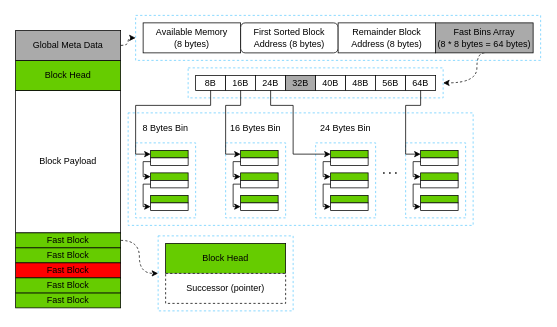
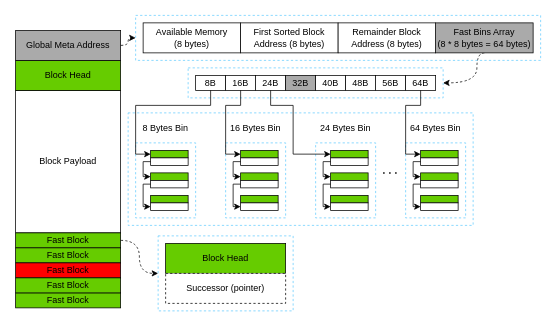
  <mxCell id="0" />
  <mxCell id="1" parent="0" />
  <mxCell id="2" value="Block Payload" style="rounded=0;whiteSpace=wrap;html=1;" parent="1" vertex="1"><mxGeometry y="120" width="140" height="190" as="geometry" x="20" /></mxCell>
  <mxCell id="3" value="Block Head" style="rounded=0;whiteSpace=wrap;html=1;fillColor=#66cc00;" parent="1" vertex="1"><mxGeometry y="80" width="140" height="40" as="geometry" x="20" /></mxCell>
  <mxCell id="4" style="edgeStyle=orthogonalEdgeStyle;orthogonalLoop=1;jettySize=auto;html=1;dashed=1;exitX=1;exitY=0.5;exitDx=0;exitDy=0;entryX=0;entryY=0.5;entryDx=0;entryDy=0;curved=1;" parent="1" source="5" target="13" edge="1"><mxGeometry relative="1" as="geometry" /></mxCell>
  <mxCell id="5" value="Fast Block" style="rounded=0;whiteSpace=wrap;html=1;fillColor=#66cc00;" parent="1" vertex="1"><mxGeometry y="310" width="140" height="20" as="geometry" x="20" /></mxCell>
  <mxCell id="6" value="Fast Block" style="rounded=0;whiteSpace=wrap;html=1;fillColor=#66cc00;" parent="1" vertex="1"><mxGeometry y="330" width="140" height="20" as="geometry" x="20" /></mxCell>
  <mxCell id="7" value="Fast Block" style="rounded=0;whiteSpace=wrap;html=1;fillColor=#ff0000;" parent="1" vertex="1"><mxGeometry y="350" width="140" height="20" as="geometry" x="20" /></mxCell>
  <mxCell id="8" value="Fast Block" style="rounded=0;whiteSpace=wrap;html=1;fillColor=#66cc00;" parent="1" vertex="1"><mxGeometry y="390" width="140" height="20" as="geometry" x="20" /></mxCell>
  <mxCell id="9" value="Fast Block" style="rounded=0;whiteSpace=wrap;html=1;fillColor=#66cc00;" parent="1" vertex="1"><mxGeometry y="370" width="140" height="20" as="geometry" x="20" /></mxCell>
  <mxCell id="10" style="edgeStyle=orthogonalEdgeStyle;orthogonalLoop=1;jettySize=auto;html=1;entryX=0;entryY=0.5;entryDx=0;entryDy=0;dashed=1;curved=1;" parent="1" source="11" target="107" edge="1"><mxGeometry relative="1" as="geometry"><Array as="points"><mxPoint x="170" y="60" /><mxPoint x="170" y="50" /></Array></mxGeometry></mxCell>
- <mxCell id="11" value="Global Meta Data" style="rounded=0;whiteSpace=wrap;html=1;fillColor=#aaaaaa;" parent="1" vertex="1"><mxGeometry y="40" width="140" height="40" as="geometry" x="20" /></mxCell>
+ <mxCell id="11" value="Global Meta Address" style="rounded=0;whiteSpace=wrap;html=1;fillColor=#aaaaaa;" parent="1" vertex="1"><mxGeometry y="40" width="140" height="40" as="geometry" x="20" /></mxCell>
  <mxCell id="12" value="" style="group" parent="1" vertex="1" connectable="0"><mxGeometry x="210" y="314" width="180" height="100" as="geometry" /></mxCell>
  <mxCell id="13" value="" style="rounded=0;whiteSpace=wrap;html=1;fillColor=none;strokeColor=#66CCFF;dashed=1;" parent="12" vertex="1"><mxGeometry width="180" height="100" as="geometry" /></mxCell>
  <mxCell id="14" value="Block Head" style="rounded=0;whiteSpace=wrap;html=1;fillColor=#66cc00;" parent="12" vertex="1"><mxGeometry x="10" y="10" width="160" height="40" as="geometry" /></mxCell>
  <mxCell id="15" value="Successor (pointer)" style="rounded=0;whiteSpace=wrap;html=1;dashed=1;" parent="12" vertex="1"><mxGeometry x="10" y="50" width="160" height="40" as="geometry" /></mxCell>
  <mxCell id="16" style="edgeStyle=orthogonalEdgeStyle;orthogonalLoop=1;jettySize=auto;html=1;curved=1;dashed=1;exitX=0.5;exitY=1;exitDx=0;exitDy=0;entryX=1;entryY=0.5;entryDx=0;entryDy=0;" parent="1" source="111" target="92" edge="1"><mxGeometry relative="1" as="geometry"><Array as="points"><mxPoint x="635" y="110" /></Array></mxGeometry></mxCell>
  <mxCell id="17" value="" style="group" parent="1" vertex="1" connectable="0"><mxGeometry x="170" y="150" width="460" height="150" as="geometry" /></mxCell>
  <mxCell id="18" value="" style="rounded=0;whiteSpace=wrap;html=1;fillColor=none;strokeColor=#66CCFF;dashed=1;" parent="17" vertex="1"><mxGeometry width="460" height="150" as="geometry" /></mxCell>
  <mxCell id="19" value="" style="group" parent="17" vertex="1" connectable="0"><mxGeometry x="10" y="10" width="440" height="130" as="geometry" /></mxCell>
  <mxCell id="20" value="" style="group" parent="19" vertex="1" connectable="0"><mxGeometry width="80" height="130" as="geometry" /></mxCell>
  <mxCell id="21" value="8 Bytes Bin" style="text;html=1;strokeColor=none;fillColor=none;align=center;verticalAlign=middle;whiteSpace=wrap;rounded=0;dashed=1;" parent="20" vertex="1"><mxGeometry width="80" height="20" as="geometry" /></mxCell>
  <mxCell id="22" value="" style="group" parent="20" vertex="1" connectable="0"><mxGeometry y="30" width="80" height="100" as="geometry" /></mxCell>
  <mxCell id="23" value="" style="rounded=0;whiteSpace=wrap;html=1;fillColor=none;strokeColor=#66CCFF;dashed=1;" parent="22" vertex="1"><mxGeometry width="80" height="100" as="geometry" /></mxCell>
  <mxCell id="24" value="" style="group" parent="22" vertex="1" connectable="0"><mxGeometry x="20" y="10" width="50" height="20" as="geometry" /></mxCell>
  <mxCell id="25" value="" style="rounded=0;whiteSpace=wrap;html=1;fillColor=#66cc00;" parent="24" vertex="1"><mxGeometry width="50" height="10" as="geometry" /></mxCell>
  <mxCell id="26" value="" style="rounded=0;whiteSpace=wrap;html=1;" parent="24" vertex="1"><mxGeometry y="10" width="50" height="10" as="geometry" /></mxCell>
  <mxCell id="27" value="" style="group" parent="22" vertex="1" connectable="0"><mxGeometry x="20" y="40" width="50" height="20" as="geometry" /></mxCell>
  <mxCell id="28" value="" style="rounded=0;whiteSpace=wrap;html=1;fillColor=#66cc00;" parent="27" vertex="1"><mxGeometry width="50" height="10" as="geometry" /></mxCell>
  <mxCell id="29" value="" style="rounded=0;whiteSpace=wrap;html=1;" parent="27" vertex="1"><mxGeometry y="10" width="50" height="10" as="geometry" /></mxCell>
  <mxCell id="30" value="" style="group" parent="22" vertex="1" connectable="0"><mxGeometry x="20" y="70" width="50" height="20" as="geometry" /></mxCell>
  <mxCell id="31" value="" style="rounded=0;whiteSpace=wrap;html=1;fillColor=#66cc00;" parent="30" vertex="1"><mxGeometry width="50" height="10" as="geometry" /></mxCell>
  <mxCell id="32" value="" style="rounded=0;whiteSpace=wrap;html=1;" parent="30" vertex="1"><mxGeometry y="10" width="50" height="10" as="geometry" /></mxCell>
  <mxCell id="33" style="edgeStyle=orthogonalEdgeStyle;rounded=0;orthogonalLoop=1;jettySize=auto;html=1;exitX=0;exitY=0.5;exitDx=0;exitDy=0;entryX=0;entryY=0.5;entryDx=0;entryDy=0;" parent="22" source="26" target="28" edge="1"><mxGeometry relative="1" as="geometry"><Array as="points"><mxPoint x="10" y="25" /><mxPoint x="10" y="45" /></Array></mxGeometry></mxCell>
  <mxCell id="34" style="edgeStyle=orthogonalEdgeStyle;rounded=0;orthogonalLoop=1;jettySize=auto;html=1;exitX=0;exitY=0.5;exitDx=0;exitDy=0;entryX=0;entryY=0.5;entryDx=0;entryDy=0;" parent="22" source="29" target="32" edge="1"><mxGeometry relative="1" as="geometry"><Array as="points"><mxPoint x="10" y="55" /><mxPoint x="10" y="85" /></Array></mxGeometry></mxCell>
  <mxCell id="35" value="" style="endArrow=none;dashed=1;html=1;dashPattern=1 3;strokeWidth=2;" parent="19" edge="1"><mxGeometry width="50" height="50" relative="1" as="geometry"><mxPoint x="330" y="70" as="sourcePoint" /><mxPoint x="350" y="70" as="targetPoint" /></mxGeometry></mxCell>
  <mxCell id="36" value="" style="group" parent="19" vertex="1" connectable="0"><mxGeometry x="120" width="80" height="130" as="geometry" /></mxCell>
  <mxCell id="37" value="" style="group" parent="36" vertex="1" connectable="0"><mxGeometry width="80" height="130" as="geometry" /></mxCell>
  <mxCell id="38" value="" style="group" parent="37" vertex="1" connectable="0"><mxGeometry width="80" height="130" as="geometry" /></mxCell>
  <mxCell id="39" value="" style="group" parent="38" vertex="1" connectable="0"><mxGeometry width="80" height="130" as="geometry" /></mxCell>
  <mxCell id="40" value="16 Bytes Bin" style="text;html=1;strokeColor=none;fillColor=none;align=center;verticalAlign=middle;whiteSpace=wrap;rounded=0;dashed=1;" parent="39" vertex="1"><mxGeometry width="80" height="20" as="geometry" /></mxCell>
  <mxCell id="41" value="" style="group" parent="39" vertex="1" connectable="0"><mxGeometry y="30" width="80" height="100" as="geometry" /></mxCell>
  <mxCell id="42" value="" style="rounded=0;whiteSpace=wrap;html=1;fillColor=none;strokeColor=#66CCFF;dashed=1;" parent="41" vertex="1"><mxGeometry width="80" height="100" as="geometry" /></mxCell>
  <mxCell id="43" value="" style="group" parent="41" vertex="1" connectable="0"><mxGeometry x="20" y="10" width="50" height="20" as="geometry" /></mxCell>
  <mxCell id="44" value="" style="rounded=0;whiteSpace=wrap;html=1;fillColor=#66cc00;" parent="43" vertex="1"><mxGeometry width="50" height="10" as="geometry" /></mxCell>
  <mxCell id="45" value="" style="rounded=0;whiteSpace=wrap;html=1;" parent="43" vertex="1"><mxGeometry y="10" width="50" height="10" as="geometry" /></mxCell>
  <mxCell id="46" value="" style="group" parent="41" vertex="1" connectable="0"><mxGeometry x="20" y="40" width="50" height="20" as="geometry" /></mxCell>
  <mxCell id="47" value="" style="rounded=0;whiteSpace=wrap;html=1;fillColor=#66cc00;" parent="46" vertex="1"><mxGeometry width="50" height="10" as="geometry" /></mxCell>
  <mxCell id="48" value="" style="rounded=0;whiteSpace=wrap;html=1;" parent="46" vertex="1"><mxGeometry y="10" width="50" height="10" as="geometry" /></mxCell>
  <mxCell id="49" value="" style="group" parent="41" vertex="1" connectable="0"><mxGeometry x="20" y="70" width="50" height="20" as="geometry" /></mxCell>
  <mxCell id="50" value="" style="rounded=0;whiteSpace=wrap;html=1;fillColor=#66cc00;" parent="49" vertex="1"><mxGeometry width="50" height="10" as="geometry" /></mxCell>
  <mxCell id="51" value="" style="rounded=0;whiteSpace=wrap;html=1;" parent="49" vertex="1"><mxGeometry y="10" width="50" height="10" as="geometry" /></mxCell>
  <mxCell id="52" style="edgeStyle=orthogonalEdgeStyle;rounded=0;orthogonalLoop=1;jettySize=auto;html=1;exitX=0;exitY=0.5;exitDx=0;exitDy=0;entryX=0;entryY=0.5;entryDx=0;entryDy=0;" parent="41" source="45" target="47" edge="1"><mxGeometry relative="1" as="geometry"><Array as="points"><mxPoint x="10" y="25" /><mxPoint x="10" y="45" /></Array></mxGeometry></mxCell>
  <mxCell id="53" style="edgeStyle=orthogonalEdgeStyle;rounded=0;orthogonalLoop=1;jettySize=auto;html=1;exitX=0;exitY=0.5;exitDx=0;exitDy=0;entryX=0;entryY=0.5;entryDx=0;entryDy=0;" parent="41" source="48" target="51" edge="1"><mxGeometry relative="1" as="geometry"><Array as="points"><mxPoint x="10" y="55" /><mxPoint x="10" y="85" /></Array></mxGeometry></mxCell>
  <mxCell id="54" value="" style="group" parent="19" vertex="1" connectable="0"><mxGeometry x="240" width="80" height="130" as="geometry" /></mxCell>
  <mxCell id="55" value="" style="group" parent="54" vertex="1" connectable="0"><mxGeometry width="80" height="130" as="geometry" /></mxCell>
  <mxCell id="56" value="" style="group" parent="55" vertex="1" connectable="0"><mxGeometry width="80" height="130" as="geometry" /></mxCell>
  <mxCell id="57" value="" style="group" parent="56" vertex="1" connectable="0"><mxGeometry width="80" height="130" as="geometry" /></mxCell>
  <mxCell id="58" value="24 Bytes Bin" style="text;html=1;strokeColor=none;fillColor=none;align=center;verticalAlign=middle;whiteSpace=wrap;rounded=0;dashed=1;" parent="57" vertex="1"><mxGeometry width="80" height="20" as="geometry" /></mxCell>
  <mxCell id="59" value="" style="group" parent="57" vertex="1" connectable="0"><mxGeometry y="30" width="80" height="100" as="geometry" /></mxCell>
  <mxCell id="60" value="" style="rounded=0;whiteSpace=wrap;html=1;fillColor=none;strokeColor=#66CCFF;dashed=1;" parent="59" vertex="1"><mxGeometry width="80" height="100" as="geometry" /></mxCell>
  <mxCell id="61" value="" style="group" parent="59" vertex="1" connectable="0"><mxGeometry x="20" y="10" width="50" height="20" as="geometry" /></mxCell>
  <mxCell id="62" value="" style="rounded=0;whiteSpace=wrap;html=1;fillColor=#66cc00;" parent="61" vertex="1"><mxGeometry width="50" height="10" as="geometry" /></mxCell>
  <mxCell id="63" value="" style="rounded=0;whiteSpace=wrap;html=1;" parent="61" vertex="1"><mxGeometry y="10" width="50" height="10" as="geometry" /></mxCell>
  <mxCell id="64" value="" style="group" parent="59" vertex="1" connectable="0"><mxGeometry x="20" y="40" width="50" height="20" as="geometry" /></mxCell>
  <mxCell id="65" value="" style="rounded=0;whiteSpace=wrap;html=1;fillColor=#66cc00;" parent="64" vertex="1"><mxGeometry width="50" height="10" as="geometry" /></mxCell>
  <mxCell id="66" value="" style="rounded=0;whiteSpace=wrap;html=1;" parent="64" vertex="1"><mxGeometry y="10" width="50" height="10" as="geometry" /></mxCell>
  <mxCell id="67" value="" style="group" parent="59" vertex="1" connectable="0"><mxGeometry x="20" y="70" width="50" height="20" as="geometry" /></mxCell>
  <mxCell id="68" value="" style="rounded=0;whiteSpace=wrap;html=1;fillColor=#66cc00;" parent="67" vertex="1"><mxGeometry width="50" height="10" as="geometry" /></mxCell>
  <mxCell id="69" value="" style="rounded=0;whiteSpace=wrap;html=1;" parent="67" vertex="1"><mxGeometry y="10" width="50" height="10" as="geometry" /></mxCell>
  <mxCell id="70" style="edgeStyle=orthogonalEdgeStyle;rounded=0;orthogonalLoop=1;jettySize=auto;html=1;exitX=0;exitY=0.5;exitDx=0;exitDy=0;entryX=0;entryY=0.5;entryDx=0;entryDy=0;" parent="59" source="63" target="65" edge="1"><mxGeometry relative="1" as="geometry"><Array as="points"><mxPoint x="10" y="25" /><mxPoint x="10" y="45" /></Array></mxGeometry></mxCell>
  <mxCell id="71" style="edgeStyle=orthogonalEdgeStyle;rounded=0;orthogonalLoop=1;jettySize=auto;html=1;exitX=0;exitY=0.5;exitDx=0;exitDy=0;entryX=0;entryY=0.5;entryDx=0;entryDy=0;" parent="59" source="66" target="69" edge="1"><mxGeometry relative="1" as="geometry"><Array as="points"><mxPoint x="10" y="55" /><mxPoint x="10" y="85" /></Array></mxGeometry></mxCell>
  <mxCell id="72" value="" style="group" parent="19" vertex="1" connectable="0"><mxGeometry x="360" width="80" height="130" as="geometry" /></mxCell>
  <mxCell id="73" value="" style="group" parent="72" vertex="1" connectable="0"><mxGeometry width="80" height="130" as="geometry" /></mxCell>
  <mxCell id="74" value="" style="group" parent="73" vertex="1" connectable="0"><mxGeometry width="80" height="130" as="geometry" /></mxCell>
  <mxCell id="75" value="" style="group" parent="74" vertex="1" connectable="0"><mxGeometry width="80" height="130" as="geometry" /></mxCell>
  <mxCell id="76" value="" style="group" parent="75" vertex="1" connectable="0"><mxGeometry width="80" height="130" as="geometry" /></mxCell>
+ <mxCell id="77" value="64 Bytes Bin" style="text;html=1;strokeColor=none;fillColor=none;align=center;verticalAlign=middle;whiteSpace=wrap;rounded=0;dashed=1;" parent="76" vertex="1"><mxGeometry width="80" height="20" as="geometry" /></mxCell>
  <mxCell id="78" value="" style="group" parent="76" vertex="1" connectable="0"><mxGeometry y="30" width="80" height="100" as="geometry" /></mxCell>
  <mxCell id="79" value="" style="rounded=0;whiteSpace=wrap;html=1;fillColor=none;strokeColor=#66CCFF;dashed=1;" parent="78" vertex="1"><mxGeometry width="80" height="100" as="geometry" /></mxCell>
  <mxCell id="80" value="" style="group" parent="78" vertex="1" connectable="0"><mxGeometry x="20" y="10" width="50" height="20" as="geometry" /></mxCell>
  <mxCell id="81" value="" style="rounded=0;whiteSpace=wrap;html=1;fillColor=#66cc00;" parent="80" vertex="1"><mxGeometry width="50" height="10" as="geometry" /></mxCell>
  <mxCell id="82" value="" style="rounded=0;whiteSpace=wrap;html=1;" parent="80" vertex="1"><mxGeometry y="10" width="50" height="10" as="geometry" /></mxCell>
  <mxCell id="83" value="" style="group" parent="78" vertex="1" connectable="0"><mxGeometry x="20" y="40" width="50" height="20" as="geometry" /></mxCell>
  <mxCell id="84" value="" style="rounded=0;whiteSpace=wrap;html=1;fillColor=#66cc00;" parent="83" vertex="1"><mxGeometry width="50" height="10" as="geometry" /></mxCell>
  <mxCell id="85" value="" style="rounded=0;whiteSpace=wrap;html=1;" parent="83" vertex="1"><mxGeometry y="10" width="50" height="10" as="geometry" /></mxCell>
  <mxCell id="86" value="" style="group" parent="78" vertex="1" connectable="0"><mxGeometry x="20" y="70" width="50" height="20" as="geometry" /></mxCell>
  <mxCell id="87" value="" style="rounded=0;whiteSpace=wrap;html=1;fillColor=#66cc00;" parent="86" vertex="1"><mxGeometry width="50" height="10" as="geometry" /></mxCell>
  <mxCell id="88" value="" style="rounded=0;whiteSpace=wrap;html=1;" parent="86" vertex="1"><mxGeometry y="10" width="50" height="10" as="geometry" /></mxCell>
  <mxCell id="89" style="edgeStyle=orthogonalEdgeStyle;rounded=0;orthogonalLoop=1;jettySize=auto;html=1;exitX=0;exitY=0.5;exitDx=0;exitDy=0;entryX=0;entryY=0.5;entryDx=0;entryDy=0;" parent="78" source="82" target="84" edge="1"><mxGeometry relative="1" as="geometry"><Array as="points"><mxPoint x="10" y="25" /><mxPoint x="10" y="45" /></Array></mxGeometry></mxCell>
  <mxCell id="90" style="edgeStyle=orthogonalEdgeStyle;rounded=0;orthogonalLoop=1;jettySize=auto;html=1;exitX=0;exitY=0.5;exitDx=0;exitDy=0;entryX=0;entryY=0.5;entryDx=0;entryDy=0;" parent="78" source="85" target="88" edge="1"><mxGeometry relative="1" as="geometry"><Array as="points"><mxPoint x="10" y="55" /><mxPoint x="10" y="85" /></Array></mxGeometry></mxCell>
  <mxCell id="91" value="" style="group" parent="1" vertex="1" connectable="0"><mxGeometry x="250" y="90" width="340" height="40" as="geometry" /></mxCell>
  <mxCell id="92" value="" style="rounded=0;whiteSpace=wrap;html=1;fillColor=none;strokeColor=#66CCFF;dashed=1;" parent="91" vertex="1"><mxGeometry width="340" height="40" as="geometry" /></mxCell>
  <mxCell id="93" value="" style="group" parent="91" vertex="1" connectable="0"><mxGeometry x="10" y="10" width="320" height="20" as="geometry" /></mxCell>
  <mxCell id="94" value="8B" style="rounded=0;whiteSpace=wrap;html=1;" parent="93" vertex="1"><mxGeometry width="40" height="20" as="geometry" /></mxCell>
  <mxCell id="95" value="24B" style="rounded=0;whiteSpace=wrap;html=1;" parent="93" vertex="1"><mxGeometry x="80" width="40" height="20" as="geometry" /></mxCell>
  <mxCell id="96" value="40B" style="rounded=0;whiteSpace=wrap;html=1;" parent="93" vertex="1"><mxGeometry x="160" width="40" height="20" as="geometry" /></mxCell>
  <mxCell id="97" value="56B" style="rounded=0;whiteSpace=wrap;html=1;" parent="93" vertex="1"><mxGeometry x="240" width="40" height="20" as="geometry" /></mxCell>
  <mxCell id="98" value="16B" style="rounded=0;whiteSpace=wrap;html=1;" parent="93" vertex="1"><mxGeometry x="40" width="40" height="20" as="geometry" /></mxCell>
  <mxCell id="99" value="32B" style="rounded=0;whiteSpace=wrap;html=1;fillColor=#aaaaaa;" parent="93" vertex="1"><mxGeometry x="120" width="40" height="20" as="geometry" /></mxCell>
  <mxCell id="100" value="48B" style="rounded=0;whiteSpace=wrap;html=1;" parent="93" vertex="1"><mxGeometry x="200" width="40" height="20" as="geometry" /></mxCell>
  <mxCell id="101" value="64B" style="rounded=0;whiteSpace=wrap;html=1;" parent="93" vertex="1"><mxGeometry x="280" width="40" height="20" as="geometry" /></mxCell>
  <mxCell id="102" style="edgeStyle=orthogonalEdgeStyle;rounded=0;orthogonalLoop=1;jettySize=auto;html=1;entryX=0;entryY=0.5;entryDx=0;entryDy=0;exitX=0.5;exitY=1;exitDx=0;exitDy=0;" parent="1" source="94" target="25" edge="1"><mxGeometry relative="1" as="geometry"><Array as="points"><mxPoint x="280" y="140" /><mxPoint x="180" y="140" /><mxPoint x="180" y="205" /></Array></mxGeometry></mxCell>
  <mxCell id="103" style="edgeStyle=orthogonalEdgeStyle;rounded=0;orthogonalLoop=1;jettySize=auto;html=1;entryX=0;entryY=0.5;entryDx=0;entryDy=0;" parent="1" source="98" target="44" edge="1"><mxGeometry relative="1" as="geometry"><Array as="points"><mxPoint x="320" y="140" /><mxPoint x="300" y="140" /><mxPoint x="300" y="205" /></Array></mxGeometry></mxCell>
  <mxCell id="104" style="edgeStyle=orthogonalEdgeStyle;rounded=0;orthogonalLoop=1;jettySize=auto;html=1;entryX=0;entryY=0.5;entryDx=0;entryDy=0;" parent="1" source="95" target="62" edge="1"><mxGeometry relative="1" as="geometry"><Array as="points"><mxPoint x="360" y="140" /><mxPoint x="390" y="140" /><mxPoint x="390" y="205" /></Array></mxGeometry></mxCell>
  <mxCell id="105" style="edgeStyle=orthogonalEdgeStyle;rounded=0;orthogonalLoop=1;jettySize=auto;html=1;entryX=0;entryY=0.5;entryDx=0;entryDy=0;" parent="1" source="101" target="81" edge="1"><mxGeometry relative="1" as="geometry"><Array as="points"><mxPoint x="560" y="140" /><mxPoint x="540" y="140" /><mxPoint x="540" y="205" /></Array></mxGeometry></mxCell>
  <mxCell id="106" value="" style="group" parent="1" vertex="1" connectable="0"><mxGeometry x="180" y="20" width="540" height="60" as="geometry" /></mxCell>
  <mxCell id="107" value="" style="rounded=0;whiteSpace=wrap;html=1;fillColor=none;strokeColor=#66CCFF;dashed=1;" parent="106" vertex="1"><mxGeometry width="540" height="60" as="geometry" /></mxCell>
  <mxCell id="108" value="" style="group" parent="106" vertex="1" connectable="0"><mxGeometry x="10" y="10" width="520" height="40" as="geometry" /></mxCell>
  <mxCell id="109" value="Available Memory&lt;br&gt;(8 bytes)" style="rounded=0;whiteSpace=wrap;html=1;fillColor=#FFFFFF;" parent="108" vertex="1"><mxGeometry width="130" height="40" as="geometry" /></mxCell>
- <mxCell id="110" value="First Sorted Block Address (8 bytes)" style="whiteSpace=wrap;html=1;fillColor=#FFFFFF;rounded=1;" parent="108" vertex="1"><mxGeometry x="130" width="130" height="40" as="geometry" /></mxCell>
+ <mxCell id="110" value="First Sorted Block Address (8 bytes)" style="rounded=0;whiteSpace=wrap;html=1;fillColor=#FFFFFF;" parent="108" vertex="1"><mxGeometry x="130" width="130" height="40" as="geometry" /></mxCell>
  <mxCell id="111" value="Fast Bins Array&lt;br&gt;(8 * 8 bytes = 64 bytes)" style="rounded=0;whiteSpace=wrap;html=1;fillColor=#aaaaaa;" parent="108" vertex="1"><mxGeometry x="390" width="130" height="40" as="geometry" /></mxCell>
  <mxCell id="112" value="Remainder Block Address (8 bytes)" style="rounded=0;whiteSpace=wrap;html=1;fillColor=#FFFFFF;" parent="108" vertex="1"><mxGeometry x="260" width="130" height="40" as="geometry" /></mxCell>
